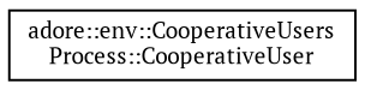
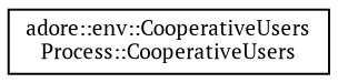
  digraph {
    rankdir=LR
    fontname="PT Serif"
-   n1 [color=black fillcolor=white fontname="PT Serif" fontsize=10 height=0.2 label="adore::env::CooperativeUsers\lProcess::CooperativeUser" shape=record style=filled width=0.4]
+   n1 [color=black fillcolor=white fontname="PT Serif" fontsize=10 height=0.2 label="adore::env::CooperativeUsers\lProcess::CooperativeUsers" shape=record style=filled width=0.4]
  }
